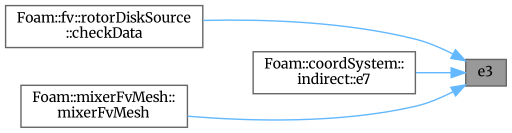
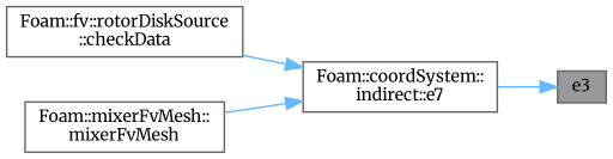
  digraph {
    fontname=Merriweather
    rankdir=RL
    node [color=grey40 fillcolor=white fontname=Merriweather fontsize=10 shape=box style=filled]
    edge [color=steelblue1 dir=back fontname=Merriweather fontsize=10 labelfontname=Helvetica labelfontsize=10 style=solid]
    n1 [color=gray40 fillcolor=grey60 fontcolor=black height=0.2 label=e3 width=0.4]
    n2 [height=0.2 label="Foam::fv::rotorDiskSource\l::checkData" width=0.4]
    n3 [height=0.2 label="Foam::coordSystem::\lindirect::e7" width=0.4]
    n4 [height=0.2 label="Foam::mixerFvMesh::\lmixerFvMesh" width=0.4]
-   n1 -> n2
+   n3 -> n2
    n1 -> n3
-   n1 -> n4
+   n3 -> n4
  }
